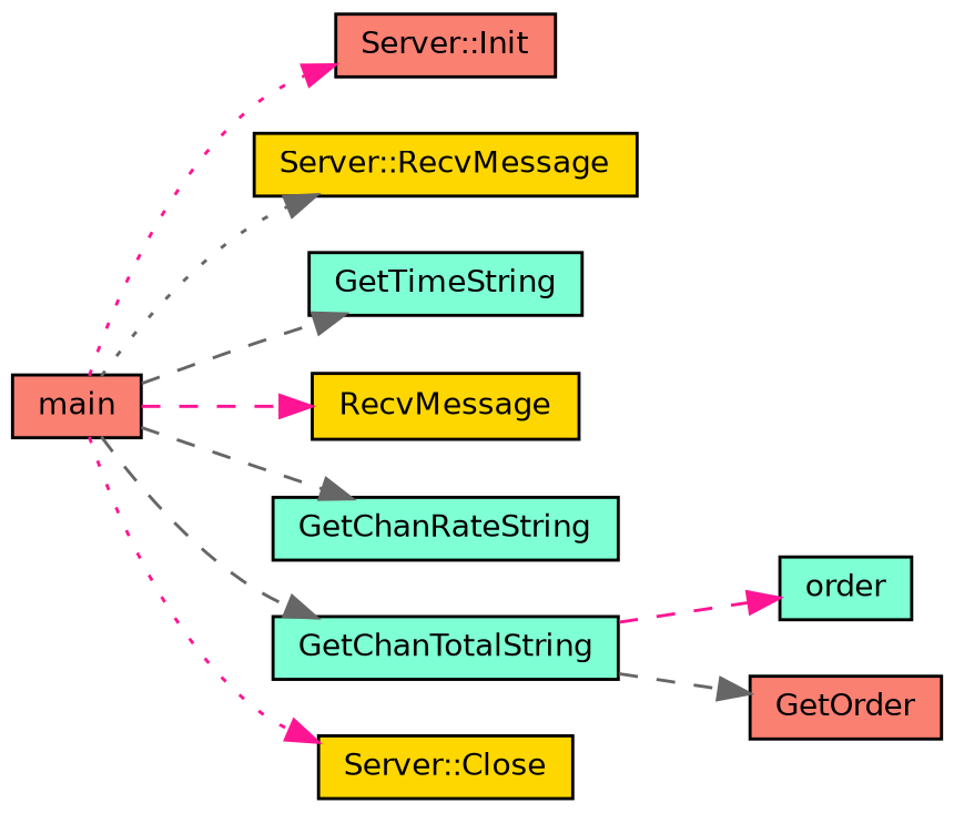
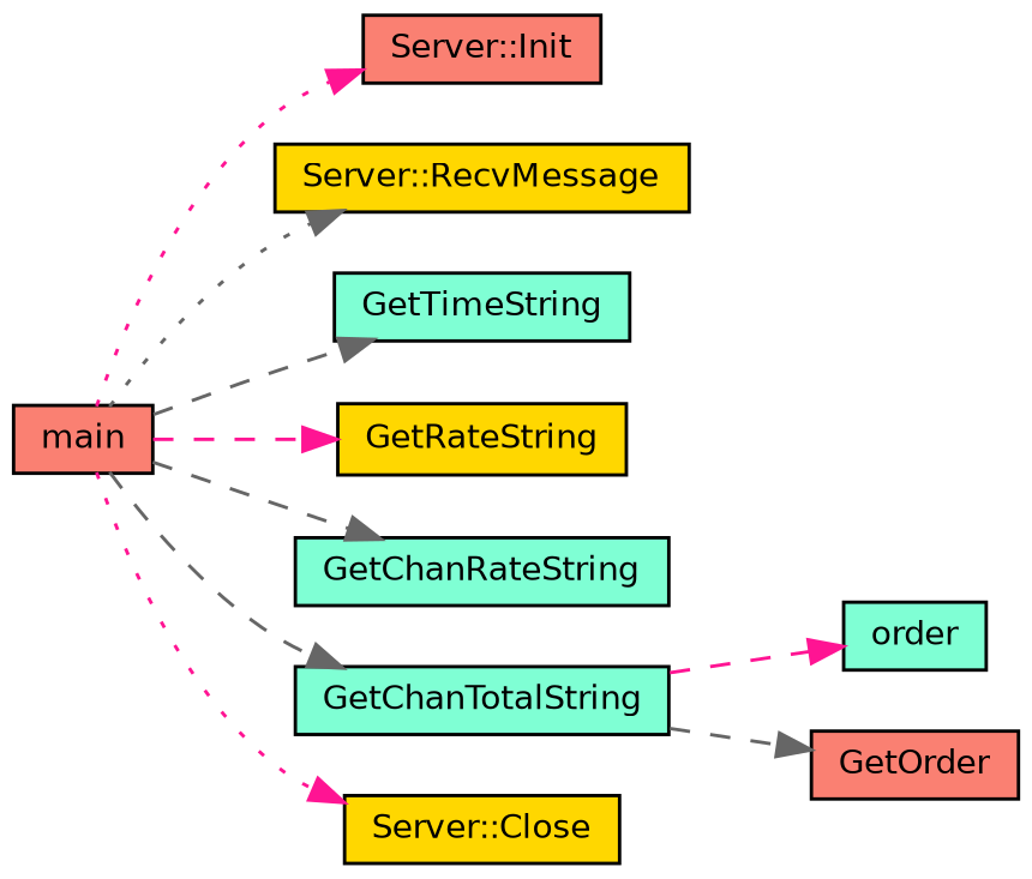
  digraph {
    rankdir=LR
    node [color=black fillcolor=aquamarine fontname=Helvetica fontsize=10 shape=record style=filled]
    edge [color=gray40 fontname=Helvetica fontsize=10 labelfontname=Helvetica labelfontsize=10 style=dashed]
    n1 [fillcolor=salmon fontcolor=black height=0.2 label=main width=0.4]
    n2 [fillcolor=salmon height=0.2 label="Server::Init" width=0.4]
    n3 [fillcolor=gold height=0.2 label="Server::RecvMessage" width=0.4]
    n4 [height=0.2 label=GetTimeString width=0.4]
-   n5 [fillcolor=gold height=0.2 label=RecvMessage width=0.4]
+   n5 [fillcolor=gold height=0.2 label=GetRateString width=0.4]
    n6 [height=0.2 label=GetChanRateString width=0.4]
    n7 [height=0.2 label=GetChanTotalString width=0.4]
    n8 [fillcolor=gold height=0.2 label="Server::Close" width=0.4]
    n9 [height=0.2 label=order width=0.4]
    n10 [fillcolor=salmon height=0.2 label=GetOrder width=0.4]
    n1 -> n2 [color=deeppink style=dotted]
    n1 -> n3 [style=dotted]
    n1 -> n4
    n1 -> n5 [color=deeppink]
    n1 -> n6
    n1 -> n7
    n1 -> n8 [color=deeppink style=dotted]
    n7 -> n9 [color=deeppink]
    n7 -> n10
  }
